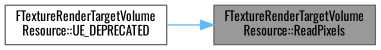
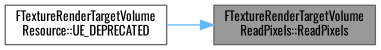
  digraph {
    rankdir=RL
    fontname=Oswald
    node [fontname=Oswald fontsize=10 shape=box style=filled]
-   n1 [color=gray40 fillcolor=grey60 fontcolor=black height=0.2 label="FTextureRenderTargetVolume\lResource::ReadPixels" width=0.4]
+   n1 [color=gray40 fillcolor=grey60 fontcolor=black height=0.2 label="FTextureRenderTargetVolume\lReadPixels::ReadPixels" width=0.4]
    n2 [color=grey40 fillcolor=white height=0.2 label="FTextureRenderTargetVolume\lResource::UE_DEPRECATED" width=0.4]
    n1 -> n2 [color=steelblue1 dir=back fontname=Oswald fontsize=10 labelfontname=Helvetica labelfontsize=10 style=solid]
  }
